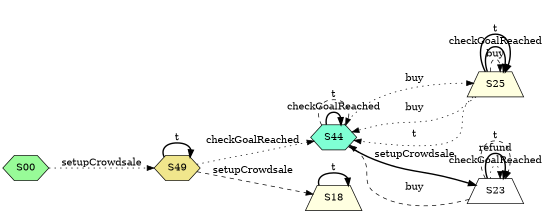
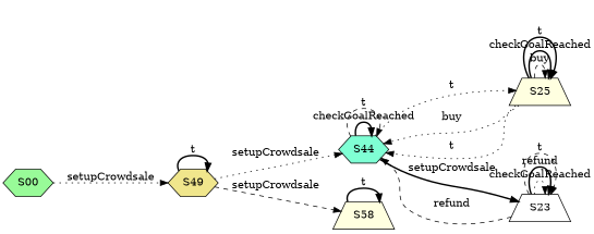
  digraph {
    rankdir=LR
    node [fillcolor=lightyellow shape=hexagon style=filled]
    edge [color=black style=bold]
    S00 [fillcolor=palegreen]
    S49 [fillcolor=khaki]
    S44 [fillcolor=aquamarine]
-   S58 [shape=trapezium label=S18]
+   S58 [shape=trapezium]
    S25 [shape=trapezium]
    S23 [fillcolor=white shape=trapezium]
    S00 -> S49 [label=setupCrowdsale style=dotted]
    S49 -> S49 [label=t]
-   S49 -> S44 [label=checkGoalReached style=dotted]
+   S49 -> S44 [label=setupCrowdsale style=dotted]
    S49 -> S58 [label=setupCrowdsale style=dashed]
    S44 -> S44 [label=checkGoalReached]
    S44 -> S44 [label=t style=dashed]
-   S44 -> S25 [label=buy style=dotted]
+   S44 -> S25 [label=t style=dotted]
    S44 -> S23 [label=setupCrowdsale]
    S58 -> S58 [label=t]
    S25 -> S44 [label=buy style=dotted]
    S25 -> S44 [label=t style=dotted]
    S25 -> S25 [label=buy style=dashed]
    S25 -> S25 [label=checkGoalReached]
    S25 -> S25 [label=t]
-   S23 -> S44 [label=buy style=dashed]
+   S23 -> S44 [label=refund style=dashed]
    S23 -> S23 [label=checkGoalReached style=dotted]
    S23 -> S23 [label=refund]
    S23 -> S23 [label=t style=dashed]
  }
